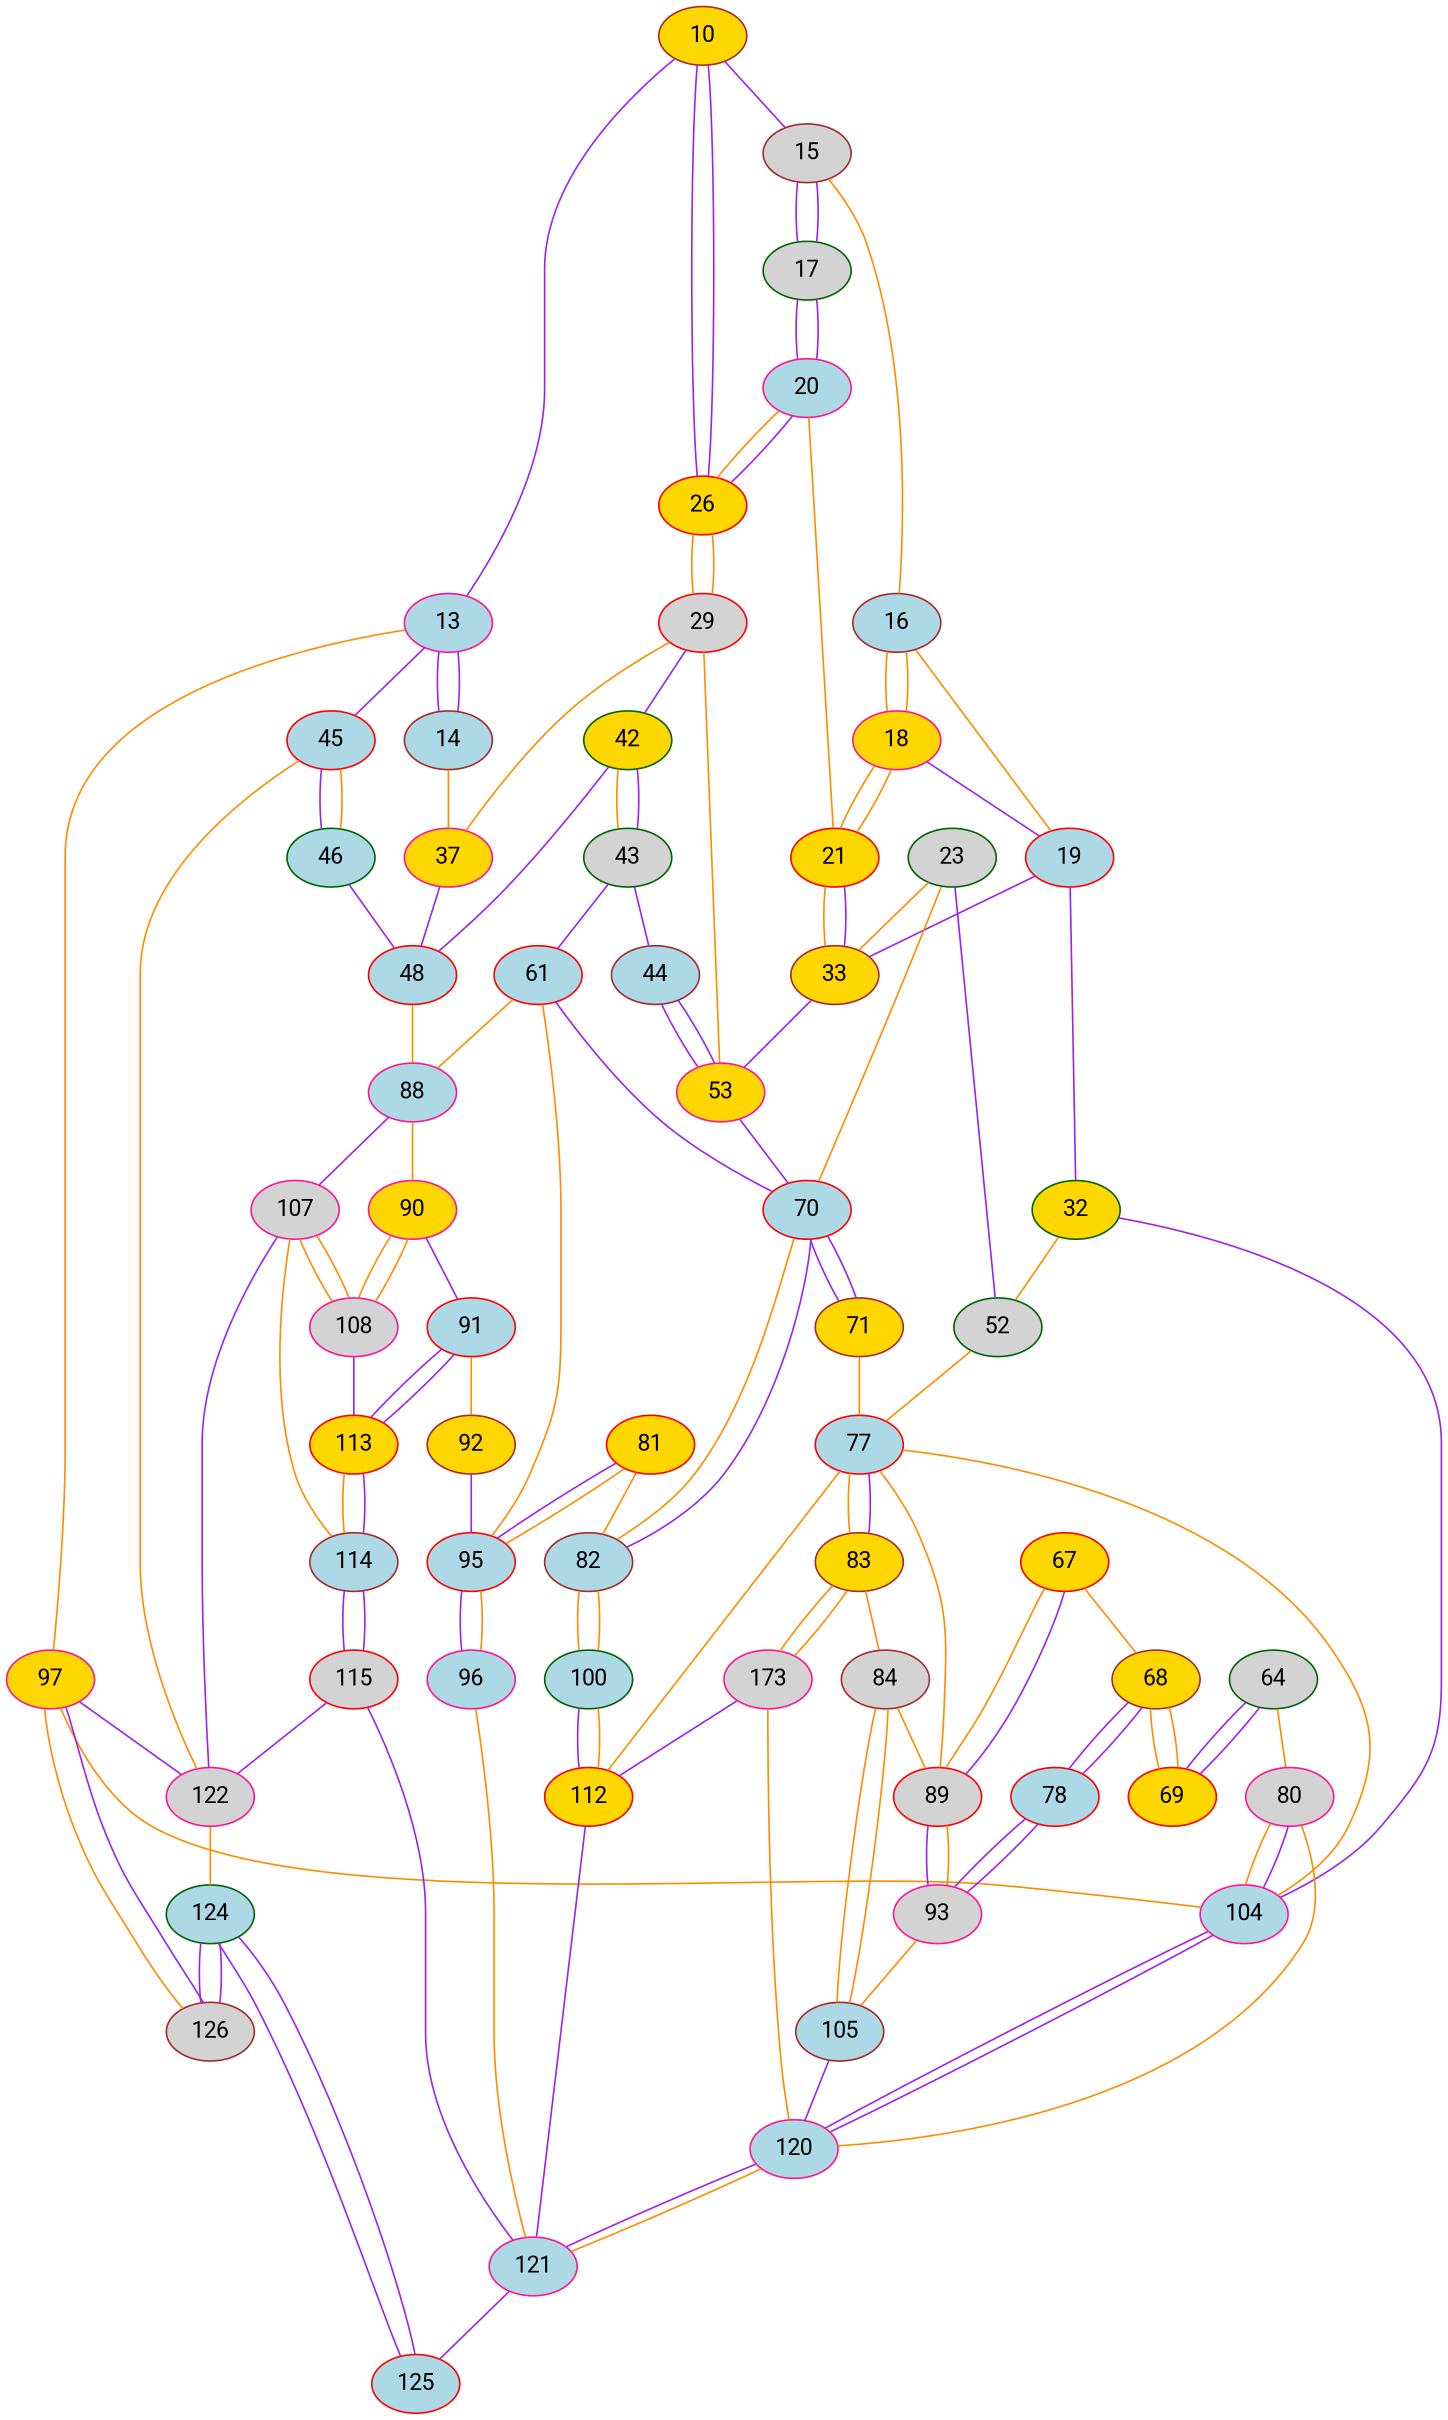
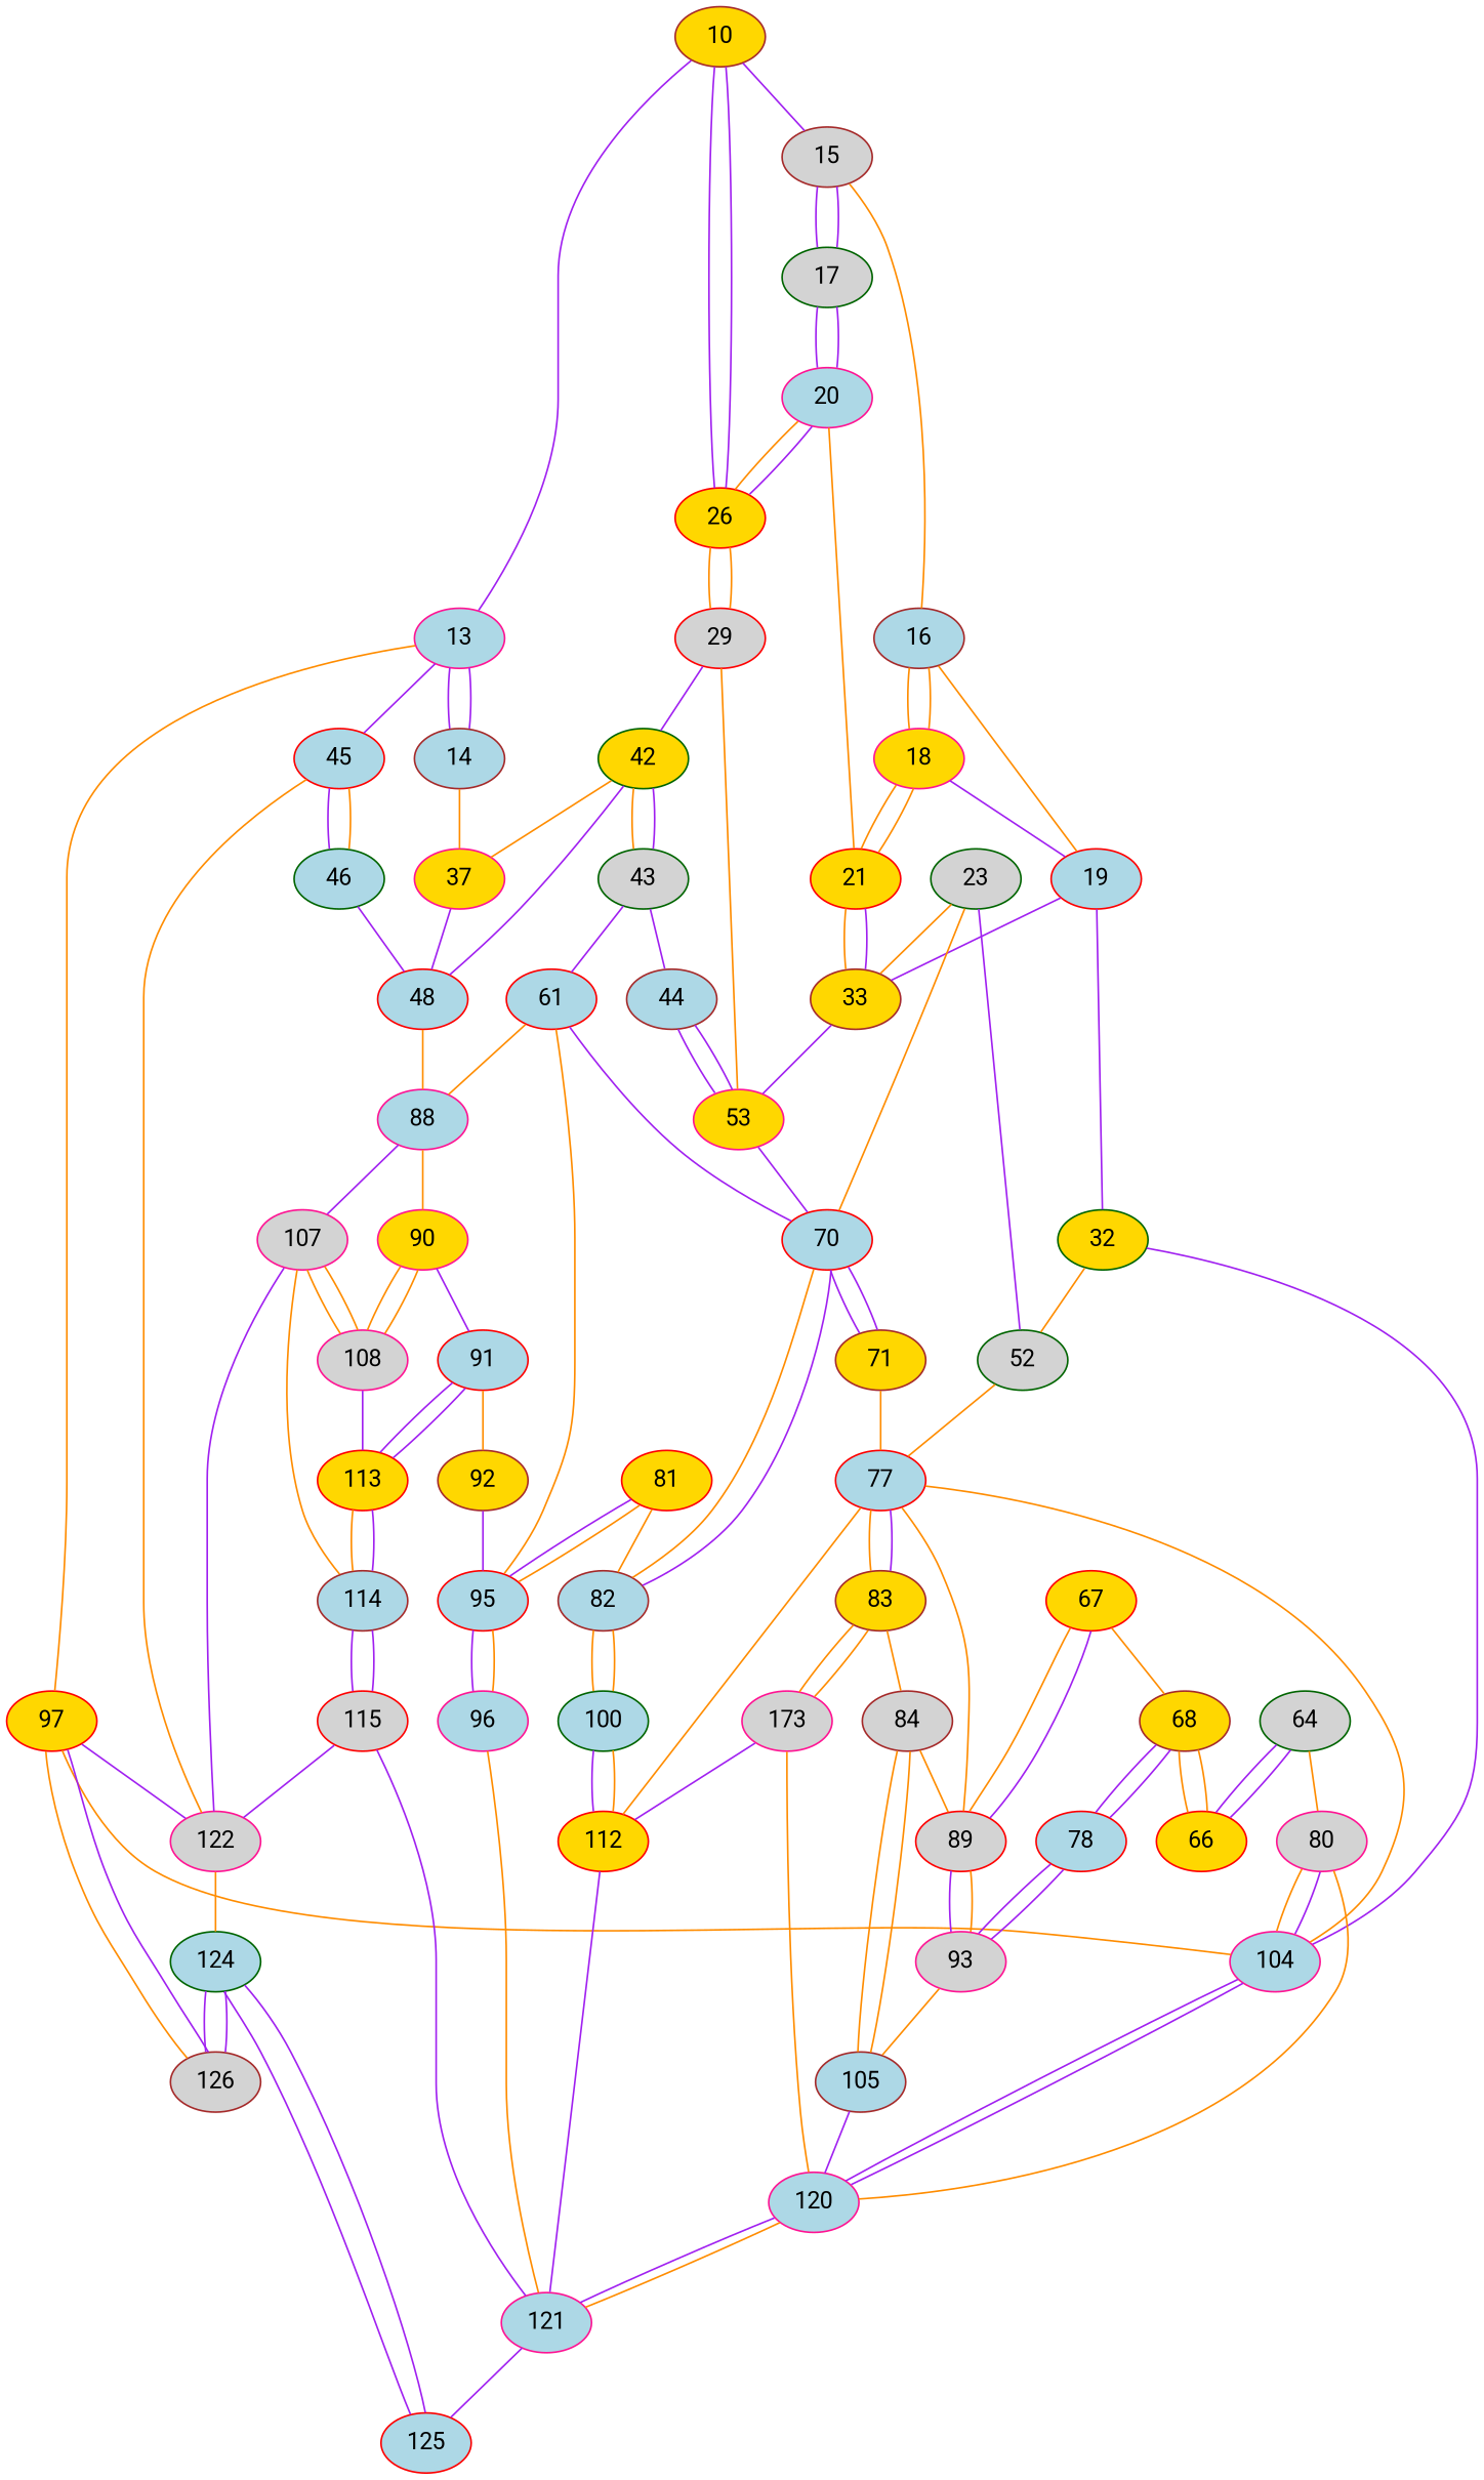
  graph {
    fontname=Roboto
    node [color=red fillcolor=lightblue fontname=Roboto style=filled]
    edge [color=purple fontname=Roboto]
    10 [color=brown fillcolor=gold]
    13 [color=deeppink super="+2+1+9"]
    15 [color=brown fillcolor=lightgrey super="+12+11"]
    26 [fillcolor=gold]
    14 [color=brown]
    45 [super="+36"]
-   97 [color=deeppink fillcolor=gold super="+3"]
+   97 [fillcolor=gold super="+3"]
    16 [color=brown super="+8"]
    17 [color=darkgreen fillcolor=lightgrey]
    29 [fillcolor=lightgrey super="+28"]
    37 [color=deeppink fillcolor=gold super="+27"]
    46 [color=darkgreen]
    122 [color=deeppink fillcolor=lightgrey super="+98+119+86"]
    104 [color=deeppink super="+4+31"]
    126 [color=brown fillcolor=lightgrey]
    48 [super="+41+40"]
    18 [color=deeppink fillcolor=gold]
    19 [super="+6"]
    20 [color=deeppink]
    21 [fillcolor=gold]
    32 [color=darkgreen fillcolor=gold super="+25"]
    33 [color=brown fillcolor=gold super="+22"]
    52 [color=darkgreen fillcolor=lightgrey super="+24"]
    53 [color=deeppink fillcolor=gold super="+39+38"]
    23 [color=darkgreen fillcolor=lightgrey]
    70 [super="+55+54+56"]
    77 [super="+76+65+60"]
    71 [color=brown fillcolor=gold super="+59"]
    82 [color=brown]
    42 [color=darkgreen fillcolor=gold]
    43 [color=darkgreen fillcolor=lightgrey]
    120 [color=deeppink super="+118+117"]
    88 [color=deeppink super="+49"]
    44 [color=brown]
    61 [super="+51+50"]
    95 [super="+74+75+94"]
    124 [color=darkgreen super="+123"]
    90 [color=deeppink fillcolor=gold]
    107 [color=deeppink fillcolor=lightgrey super="+87"]
    89 [fillcolor=lightgrey super="+85+66"]
    83 [color=brown fillcolor=gold]
    112 [fillcolor=gold super="+102+101"]
    96 [color=deeppink]
    64 [color=darkgreen fillcolor=lightgrey super="+63"]
-   69 [fillcolor=gold]
+   69 [fillcolor=gold label=66]
    80 [color=deeppink fillcolor=lightgrey super="+62"]
    67 [fillcolor=gold]
    68 [color=brown fillcolor=gold]
    78
    93 [color=deeppink fillcolor=lightgrey]
    100 [color=darkgreen]
    84 [color=brown fillcolor=lightgrey]
    n53 [color=deeppink fillcolor=lightgrey label=173]
    121 [color=deeppink super="+111+116"]
    105 [color=brown]
    81 [fillcolor=gold]
    91
    108 [color=deeppink fillcolor=lightgrey]
    114 [color=brown]
    92 [color=brown fillcolor=gold]
    113 [fillcolor=gold]
    125
    115 [fillcolor=lightgrey]
    10 -- 13
    10 -- 15
    10 -- 26
    10 -- 26
    13 -- 14 [weight=2]
    13 -- 14
    13 -- 45
    13 -- 97 [color=darkorange]
    15 -- 16 [color=darkorange weight=2]
    15 -- 17 [weight=2]
    15 -- 17
    26 -- 29 [color=darkorange]
    26 -- 29 [color=darkorange]
    14 -- 37 [color=darkorange]
    45 -- 46
    45 -- 46 [color=darkorange]
    45 -- 122 [color=darkorange weight=2]
    97 -- 122 [weight=2]
    97 -- 104 [color=darkorange weight=2]
    97 -- 126 [color=darkorange]
    97 -- 126
    16 -- 18 [color=darkorange]
    16 -- 18 [color=darkorange]
    16 -- 19 [color=darkorange]
    17 -- 20
    17 -- 20
-   29 -- 37 [color=darkorange]
+   42 -- 37 [color=darkorange]
    29 -- 53 [color=darkorange]
    29 -- 42
    37 -- 48
    46 -- 48 [weight=2]
    122 -- 124 [color=darkorange]
    104 -- 120
    104 -- 120
    48 -- 88 [color=darkorange]
    18 -- 19
    18 -- 21 [color=darkorange]
    18 -- 21 [color=darkorange]
    19 -- 32
    19 -- 33
    20 -- 26 [color=darkorange]
    20 -- 26
    20 -- 21 [color=darkorange]
    21 -- 33 [color=darkorange]
    21 -- 33
    32 -- 104 [weight=2]
    32 -- 52 [color=darkorange weight=2]
    33 -- 53
    52 -- 77 [color=darkorange]
    53 -- 70
    23 -- 33 [color=darkorange]
    23 -- 52
    23 -- 70 [color=darkorange]
    70 -- 71 [weight=2]
    70 -- 71
    70 -- 82 [color=darkorange]
    70 -- 82
    77 -- 104 [color=darkorange]
    77 -- 89 [color=darkorange]
    77 -- 83 [color=darkorange]
    77 -- 83
    77 -- 112 [color=darkorange]
    71 -- 77 [color=darkorange weight=2]
    82 -- 100 [color=darkorange]
    82 -- 100 [color=darkorange]
    42 -- 48
    42 -- 43 [color=darkorange]
    42 -- 43
    43 -- 44
    43 -- 61
    120 -- 121 [weight=2]
    120 -- 121 [color=darkorange]
    88 -- 90 [color=darkorange]
    88 -- 107
    44 -- 53 [weight=2]
    44 -- 53
    61 -- 70
    61 -- 88 [color=darkorange]
    61 -- 95 [color=darkorange weight=2]
    95 -- 96 [weight=2]
    95 -- 96 [color=darkorange]
    124 -- 126 [weight=2]
    124 -- 126
    124 -- 125
    124 -- 125
    90 -- 91
    90 -- 108 [color=darkorange]
    90 -- 108 [color=darkorange]
    107 -- 122
    107 -- 108 [color=darkorange]
    107 -- 108 [color=darkorange]
    107 -- 114 [color=darkorange]
    89 -- 93
    89 -- 93 [color=darkorange]
    83 -- 84 [color=darkorange]
    83 -- n53 [color=darkorange]
    83 -- n53 [color=darkorange]
    112 -- 121
    96 -- 121 [color=darkorange]
    64 -- 69 [weight=2]
    64 -- 69
    64 -- 80 [color=darkorange]
    80 -- 104 [color=darkorange weight=2]
    80 -- 104
    80 -- 120 [color=darkorange]
    67 -- 89 [color=darkorange weight=2]
    67 -- 89
    67 -- 68 [color=darkorange]
    68 -- 69 [color=darkorange]
    68 -- 69 [color=darkorange]
    68 -- 78
    68 -- 78
    78 -- 93
    78 -- 93
    93 -- 105 [color=darkorange]
    100 -- 112 [weight=2]
    100 -- 112 [color=darkorange]
    84 -- 89 [color=darkorange]
    84 -- 105 [color=darkorange]
    84 -- 105 [color=darkorange]
    n53 -- 120 [color=darkorange]
    n53 -- 112
    121 -- 125 [weight=2]
    105 -- 120
    81 -- 82 [color=darkorange]
    81 -- 95 [weight=2]
    81 -- 95 [color=darkorange]
    91 -- 92 [color=darkorange]
    91 -- 113
    91 -- 113
    108 -- 113
    114 -- 115
    114 -- 115
    92 -- 95 [weight=2]
    113 -- 114 [color=darkorange]
    113 -- 114
    115 -- 122
    115 -- 121
  }
